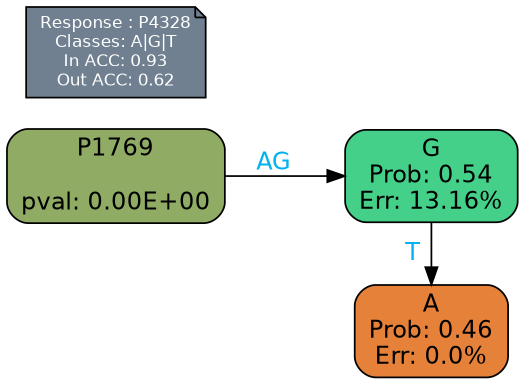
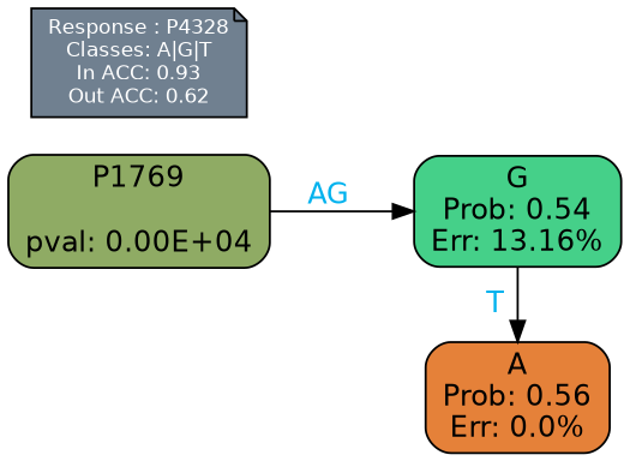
  digraph {
    rankdir=LR
    ranksep=equally
    splines=polylines
    node [color=black fontname=helvetica shape=box style="filled, rounded"]
    edge [fontcolor=deepskyblue2 fontname=helvetica]
    n1 [fillcolor="#45d089" label="G\nProb: 0.54\nErr: 13.16%"]
-   n2 [fillcolor="#e58139" label="A\nProb: 0.46\nErr: 0.0%"]
+   n2 [fillcolor="#e58139" label="A\nProb: 0.56\nErr: 0.0%"]
    n3 [align=left fillcolor=slategray fontcolor=white fontsize=10 label="Response : P4328\nClasses: A|G|T\nIn ACC: 0.93\nOut ACC: 0.62\n" shape=note style=filled]
-   n4 [fillcolor="#8fab64" label="P1769\n\npval: 0.00E+00"]
+   n4 [fillcolor="#8fab64" label="P1769\n\npval: 0.00E+04"]
    subgraph sub_1 {
      rank=same
      n1
      n2
    }
    subgraph sub_2 {
      rank=same
      n3
      n4
    }
    n1 -> n2 [label=T]
    n4 -> n1 [label=AG]
  }
